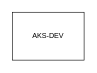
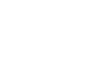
  <mxCell id="0" />
  <mxCell id="1" parent="0" />
- <mxCell id="2" value="AKS-DEV" style="rounded=0;whiteSpace=wrap;html=1;" vertex="1" parent="1"><mxGeometry x="20" y="20" width="120" height="80" as="geometry" /></mxCell>
